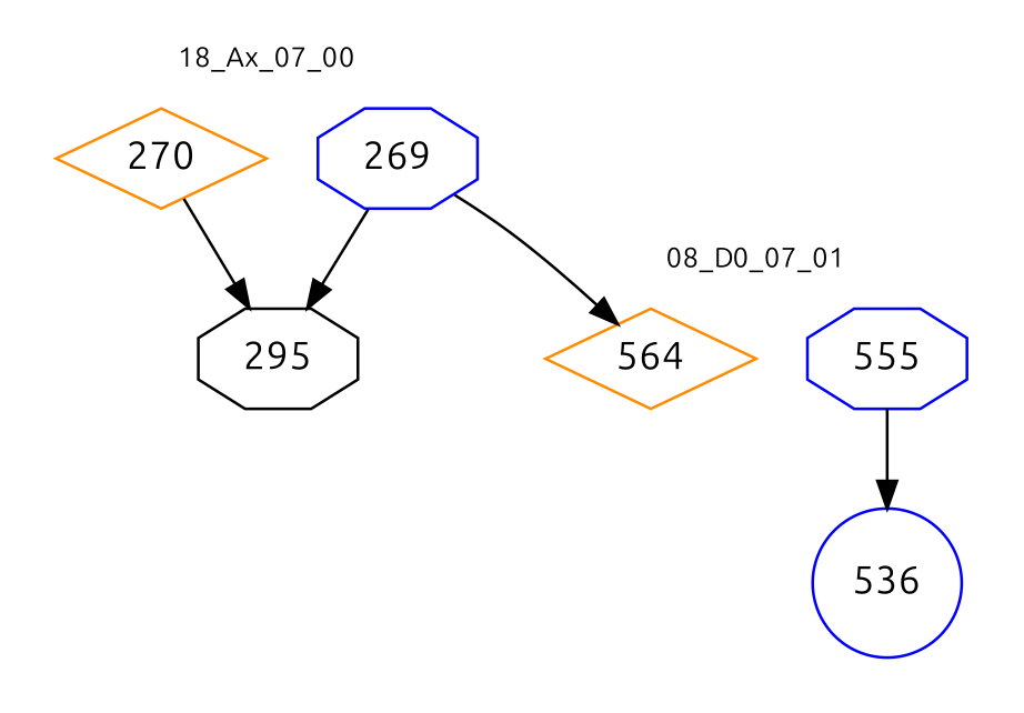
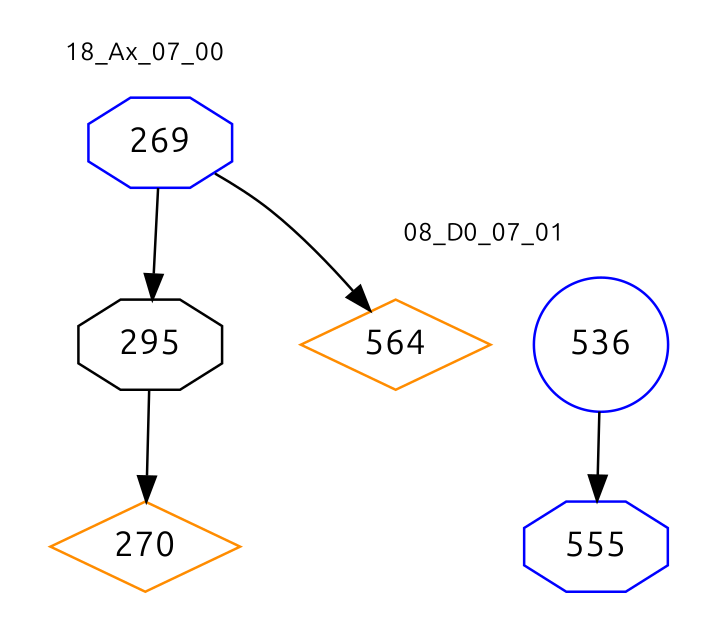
  digraph {
    fontname=Ubuntu
    node [color=blue fontname=Ubuntu shape=octagon]
    edge [color=black fontname=Ubuntu style=solid]
    n1 [label=269]
    n2 [color=black label=295]
    n3 [color=darkorange label=270 shape=diamond]
    n4 [label=555]
    n5 [label=536 shape=circle]
    n6 [color=darkorange label=564 shape=diamond]
    subgraph cluster_1 {
      color=white
      fontsize=10
      label="18_Ax_07_00"
      n1
      n2
      n3
    }
    subgraph cluster_2 {
      color=white
      fontsize=10
      label="08_D0_07_01"
      n4
      n5
      n6
    }
    n1 -> n2
    n1 -> n6
-   n3 -> n2
-   n4 -> n5
+   n2 -> n3
+   n5 -> n4
  }
